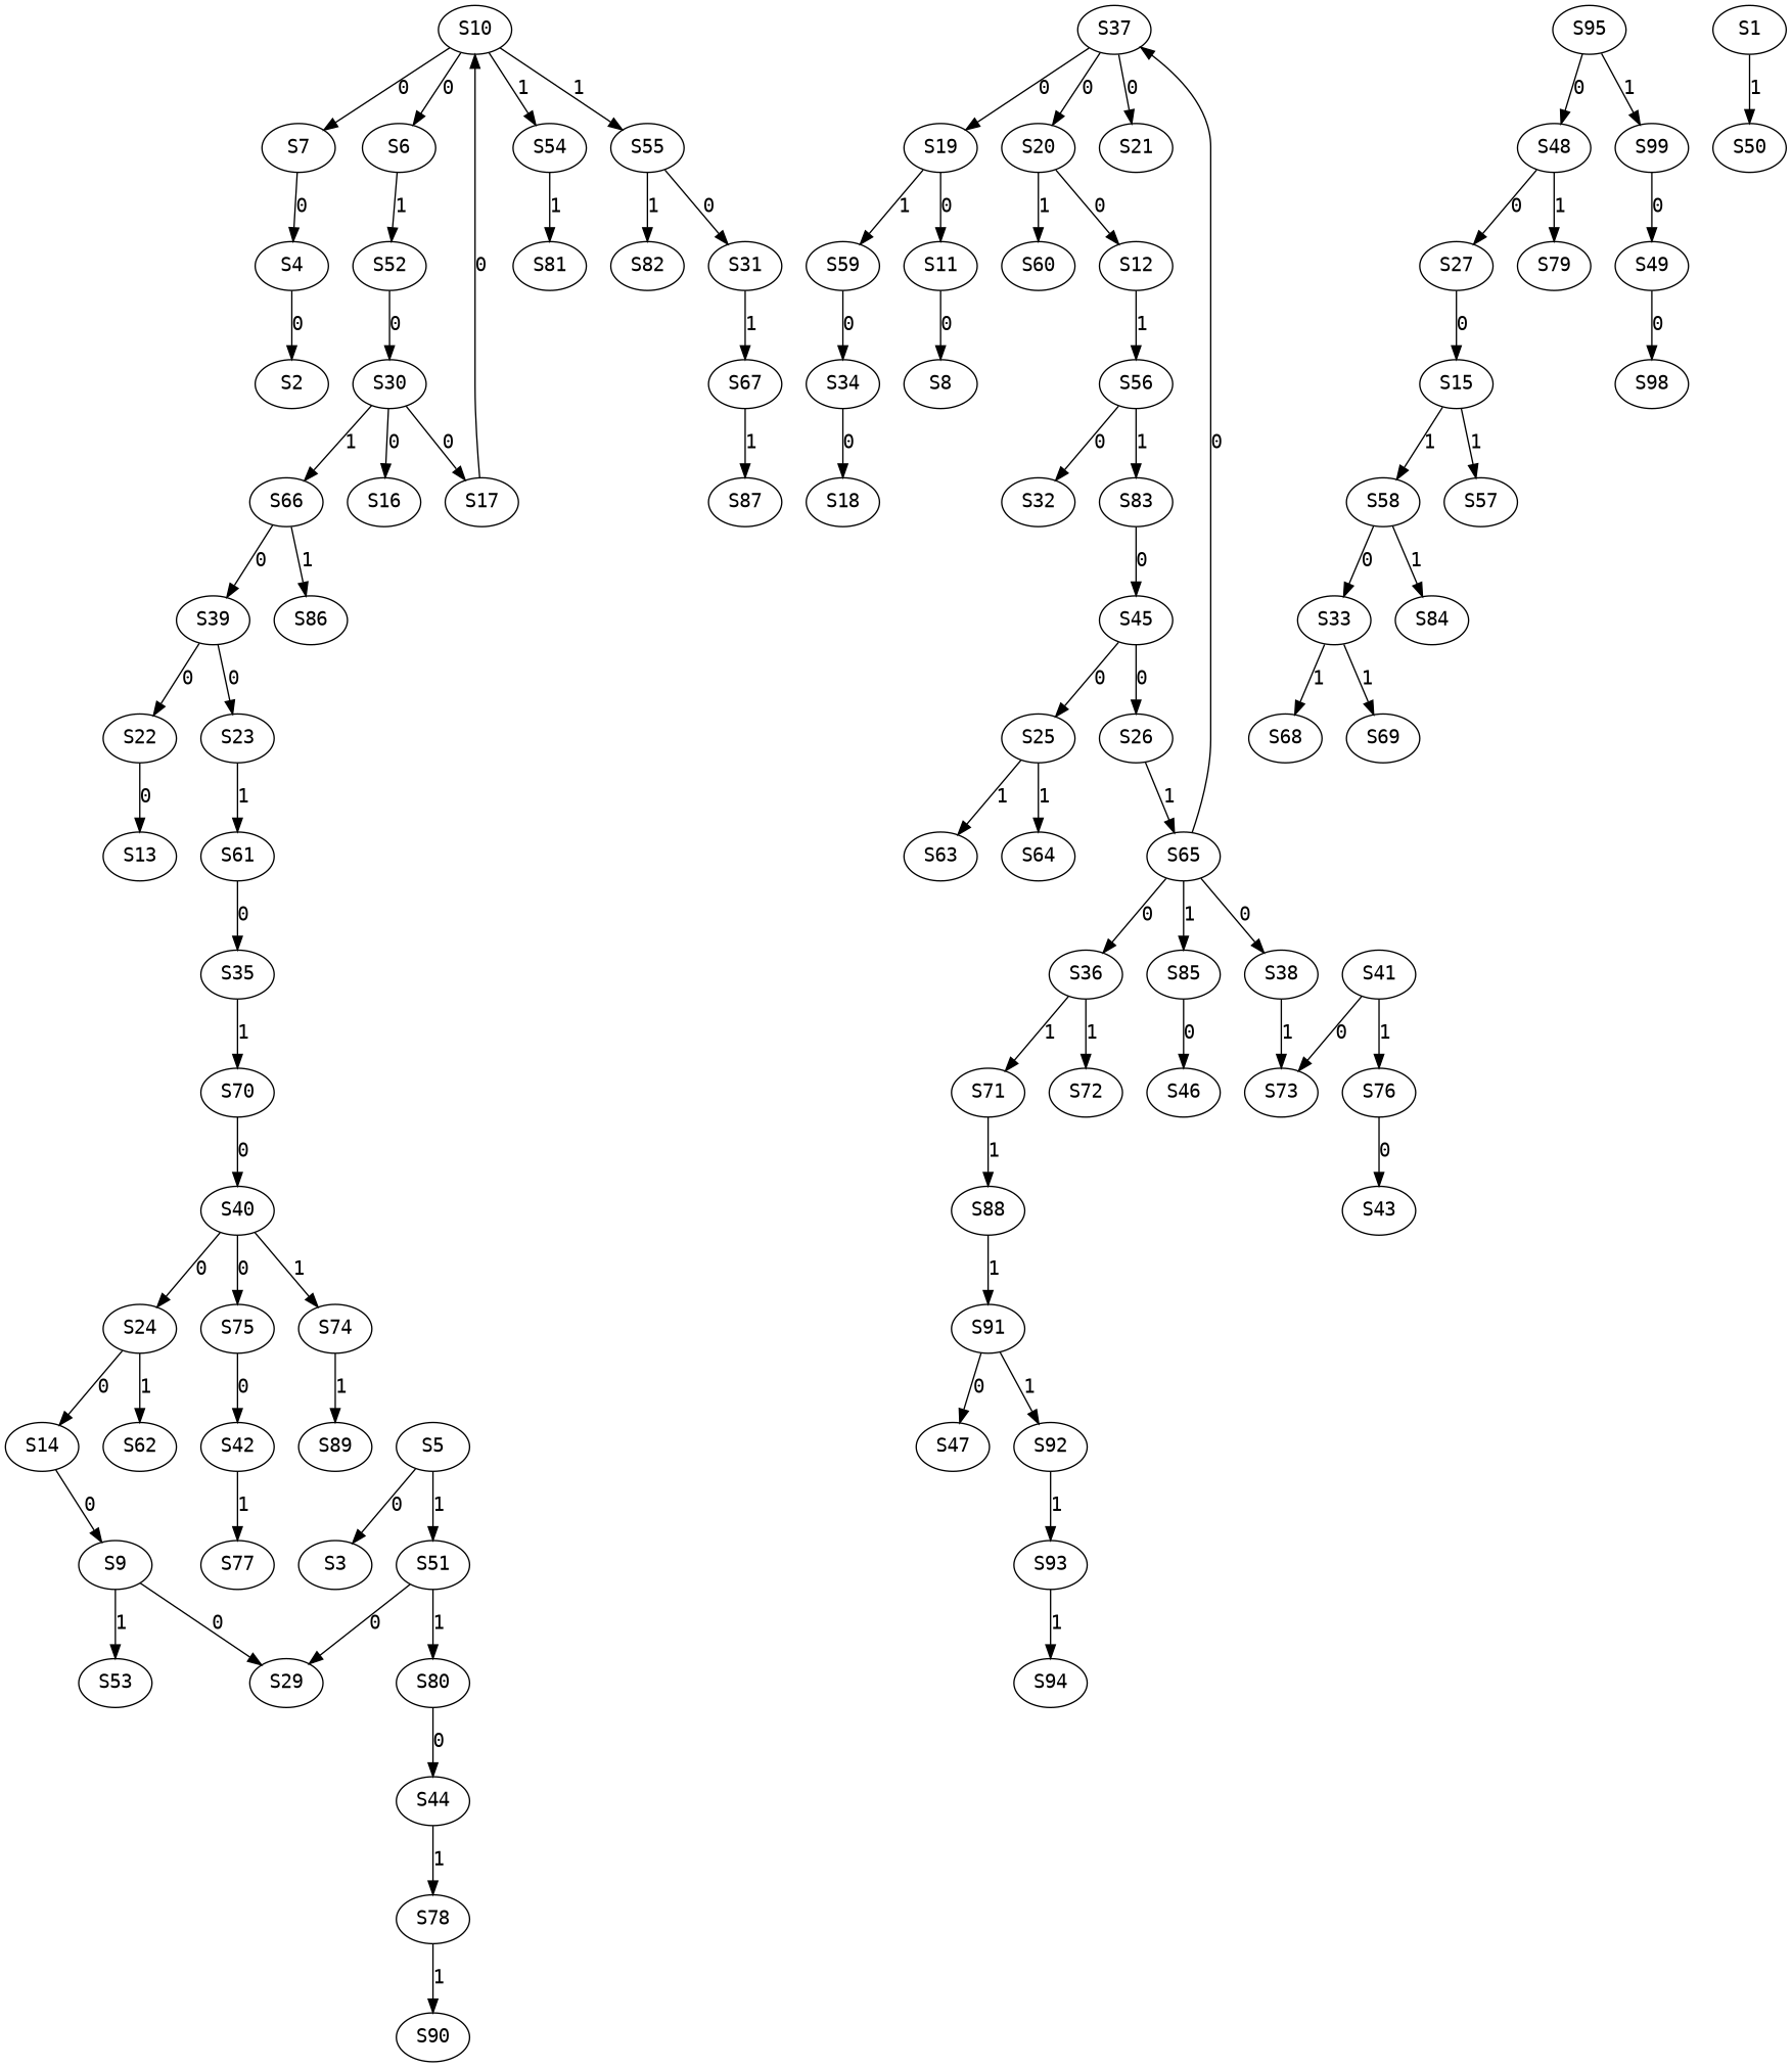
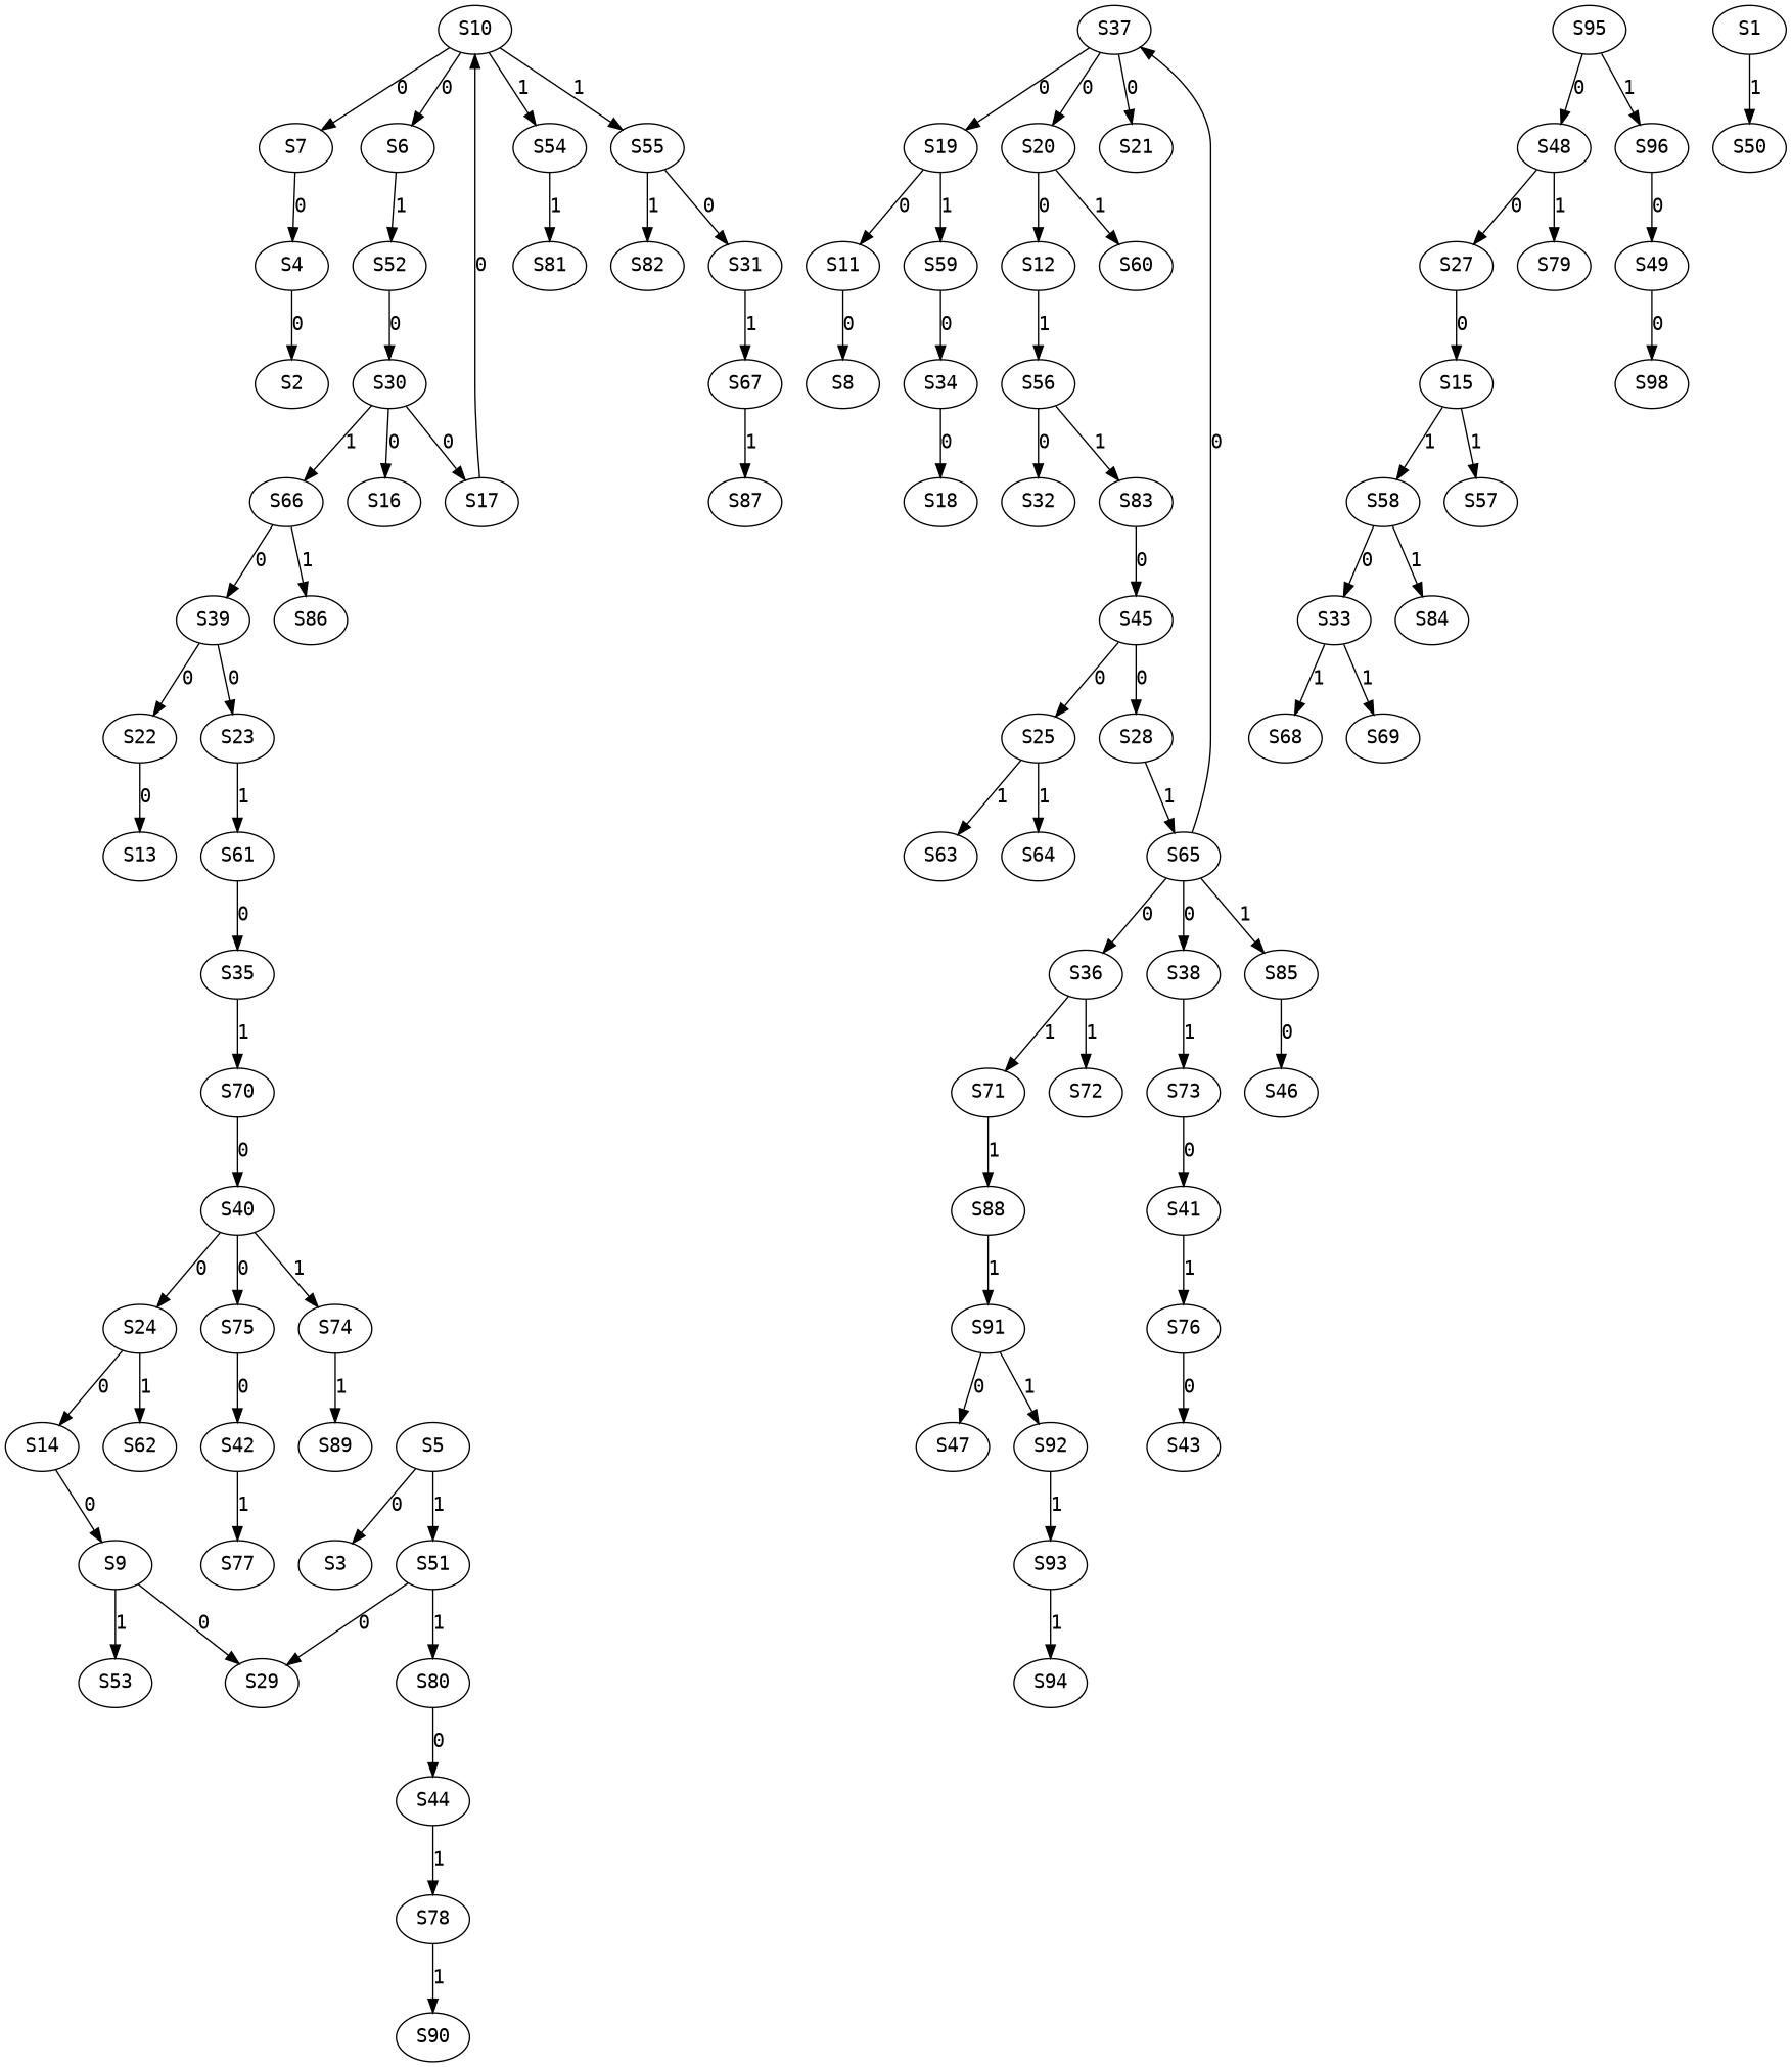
  strict digraph {
    fontname="DejaVu Sans Mono"
    node [fontname="DejaVu Sans Mono"]
    edge [fontname="DejaVu Sans Mono"]
    S4
    S2
    S5
    S3
    S51
    S29
    S80
    S7
    S9
    S53
    S10
    S6
    S55
    S54
    S52
    S31
    S82
    S81
    S30
    S11
    S8
    S14
    S17
    S19
    S59
    S34
    S20
    S12
    S60
    S56
    S32
    S83
    S22
    S13
    S24
    S62
    S27
    S15
    S58
    S57
    S33
    S84
    S16
    S66
    S39
    S86
    S18
    S37
    S21
    S23
    S61
    S35
    S40
    S75
    S74
    S42
    S89
    S45
    S25
-   S26
+   S26 [label=S28]
    S63
    S64
    S65
    S36
    S38
    S85
    S48
    S79
    n69 [label=S98]
    S49
    S44
    S67
    S87
    S68
    S69
    S70
    S71
    S72
    S73
    S46
    S88
    S41
    S76
    S43
    S77
    S78
    S90
    S91
    S47
    S92
    S93
    S95
-   S96 [label=S99]
+   S96
    S1
    S50
    S94
    S4 -> S2 [label=0]
    S5 -> S3 [label=0]
    S5 -> S51 [label=1]
    S51 -> S29 [label=0]
    S51 -> S80 [label=1]
    S80 -> S44 [label=0]
    S7 -> S4 [label=0]
    S9 -> S29 [label=0]
    S9 -> S53 [label=1]
    S10 -> S7 [label=0]
    S10 -> S6 [label=0]
    S10 -> S55 [label=1]
    S10 -> S54 [label=1]
    S6 -> S52 [label=1]
    S55 -> S31 [label=0]
    S55 -> S82 [label=1]
    S54 -> S81 [label=1]
    S52 -> S30 [label=0]
    S31 -> S67 [label=1]
    S30 -> S17 [label=0]
    S30 -> S16 [label=0]
    S30 -> S66 [label=1]
    S11 -> S8 [label=0]
    S14 -> S9 [label=0]
    S17 -> S10 [label=0]
    S19 -> S11 [label=0]
    S19 -> S59 [label=1]
    S59 -> S34 [label=0]
    S34 -> S18 [label=0]
    S20 -> S12 [label=0]
    S20 -> S60 [label=1]
    S12 -> S56 [label=1]
    S56 -> S32 [label=0]
    S56 -> S83 [label=1]
    S83 -> S45 [label=0]
    S22 -> S13 [label=0]
    S24 -> S14 [label=0]
    S24 -> S62 [label=1]
    S27 -> S15 [label=0]
    S15 -> S58 [label=1]
    S15 -> S57 [label=1]
    S58 -> S33 [label=0]
    S58 -> S84 [label=1]
    S33 -> S68 [label=1]
    S33 -> S69 [label=1]
    S66 -> S39 [label=0]
    S66 -> S86 [label=1]
    S39 -> S22 [label=0]
    S39 -> S23 [label=0]
    S37 -> S19 [label=0]
    S37 -> S20 [label=0]
    S37 -> S21 [label=0]
    S23 -> S61 [label=1]
    S61 -> S35 [label=0]
    S35 -> S70 [label=1]
    S40 -> S24 [label=0]
    S40 -> S75 [label=0]
    S40 -> S74 [label=1]
    S75 -> S42 [label=0]
    S74 -> S89 [label=1]
    S42 -> S77 [label=1]
    S45 -> S25 [label=0]
    S45 -> S26 [label=0]
    S25 -> S63 [label=1]
    S25 -> S64 [label=1]
    S26 -> S65 [label=1]
    S65 -> S37 [label=0]
    S65 -> S36 [label=0]
    S65 -> S38 [label=0]
    S65 -> S85 [label=1]
    S36 -> S71 [label=1]
    S36 -> S72 [label=1]
    S38 -> S73 [label=1]
    S85 -> S46 [label=0]
    S48 -> S27 [label=0]
    S48 -> S79 [label=1]
    S49 -> n69 [label=0]
    S44 -> S78 [label=1]
    S67 -> S87 [label=1]
    S70 -> S40 [label=0]
    S71 -> S88 [label=1]
-   S41 -> S73 [label=0]
+   S73 -> S41 [label=0]
    S88 -> S91 [label=1]
    S41 -> S76 [label=1]
    S76 -> S43 [label=0]
    S78 -> S90 [label=1]
    S91 -> S47 [label=0]
    S91 -> S92 [label=1]
    S92 -> S93 [label=1]
    S93 -> S94 [label=1]
    S95 -> S48 [label=0]
    S95 -> S96 [label=1]
    S96 -> S49 [label=0]
    S1 -> S50 [label=1]
  }
